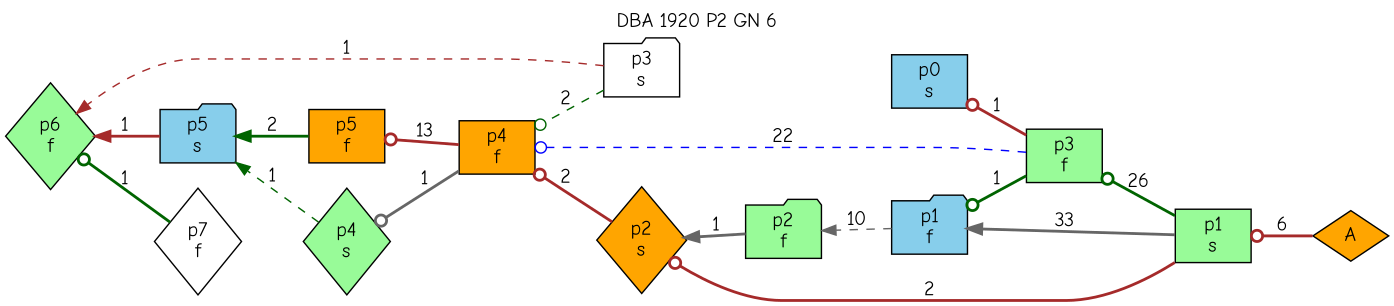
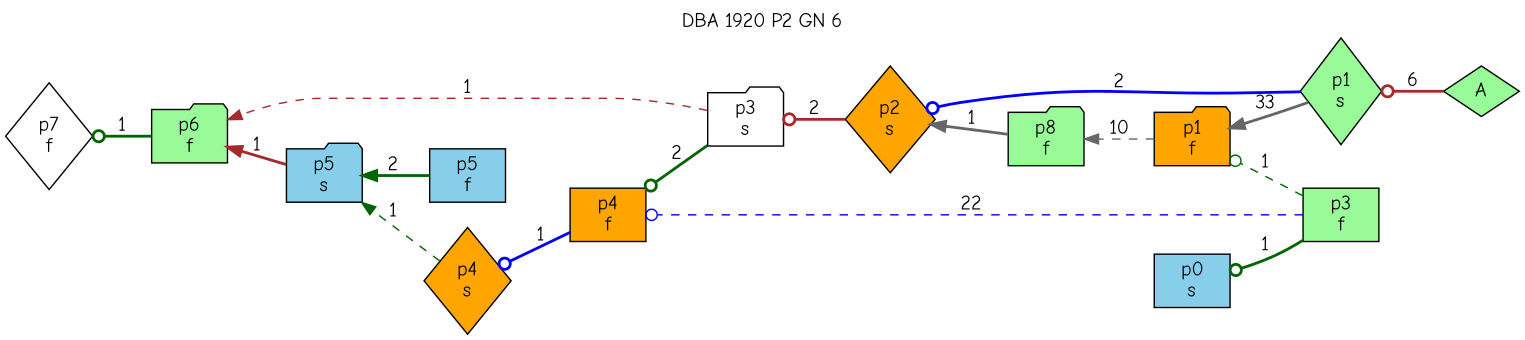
  digraph {
    fontname="Comic Neue"
    label=" DBA 1920 P2 GN 6 "
    labelloc=tl
    rankdir=RL
    node [fillcolor=palegreen fontname="Comic Neue" shape=diamond style=filled]
    edge [arrowhead=odot color=brown fontname="Comic Neue" style=bold]
-   n1 [fillcolor=orange label=A]
-   n2 [label="p1\ns" shape=box]
-   n3 [fillcolor=skyblue label="p1\nf" shape=folder]
+   n1 [label=A]
+   n2 [label="p1\ns"]
+   n3 [fillcolor=orange label="p1\nf" shape=folder]
    n4 [label="p3\nf" shape=box]
    n5 [fillcolor=orange label="p2\ns"]
-   n6 [label="p2\nf" shape=folder]
+   n6 [label="p8\nf" shape=folder]
    n7 [fillcolor=orange label="p4\nf" shape=box]
    n8 [fillcolor=skyblue label="p0\ns" shape=box]
    n9 [fillcolor=white label="p3\ns" shape=folder]
-   n10 [fillcolor=orange label="p5\nf" shape=box]
-   n11 [label="p4\ns"]
-   n12 [label="p6\nf"]
+   n10 [fillcolor=skyblue label="p5\nf" shape=box]
+   n11 [fillcolor=orange label="p4\ns"]
+   n12 [label="p6\nf" shape=folder]
    n13 [fillcolor=skyblue label="p5\ns" shape=folder]
    n14 [fillcolor=white label="p7\nf"]
    n1 -> n2 [label=6]
    n2 -> n3 [arrowhead=normal color=gray40 label=33]
-   n2 -> n4 [color=darkgreen label=26]
-   n2 -> n5 [label=2]
+   n2 -> n5 [color=blue label=2]
    n3 -> n6 [arrowhead=normal color=gray40 label=10 style=dashed]
-   n4 -> n3 [color=darkgreen label=1]
+   n4 -> n3 [color=darkgreen label=1 style=dashed]
    n4 -> n7 [color=blue label=22 style=dashed]
-   n4 -> n8 [label=1]
-   n5 -> n7 [label=2]
+   n4 -> n8 [color=darkgreen label=1]
+   n5 -> n9 [label=2]
    n6 -> n5 [arrowhead=normal color=gray40 label=1]
-   n7 -> n10 [label=13]
-   n7 -> n11 [color=gray40 label=1]
-   n9 -> n7 [color=darkgreen label=2 style=dashed]
+   n7 -> n11 [color=blue label=1]
+   n9 -> n7 [color=darkgreen label=2]
    n9 -> n12 [arrowhead=normal label=1 style=dashed]
    n10 -> n13 [arrowhead=normal color=darkgreen label=2]
    n11 -> n13 [arrowhead=normal color=darkgreen label=1 style=dashed]
-   n14 -> n12 [color=darkgreen label=1]
+   n12 -> n14 [color=darkgreen label=1]
    n13 -> n12 [arrowhead=normal label=1]
  }
